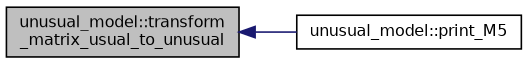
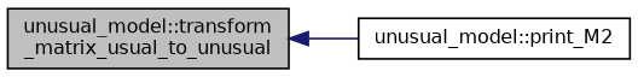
  digraph {
    rankdir=LR
    node [color=black fontname=Helvetica fontsize=10 shape=record style=filled]
    n1 [fillcolor=grey75 fontcolor=black height=0.2 label="unusual_model::transform\l_matrix_usual_to_unusual" width=0.4]
-   n2 [fillcolor=white height=0.2 label="unusual_model::print_M5" width=0.4]
+   n2 [fillcolor=white height=0.2 label="unusual_model::print_M2" width=0.4]
    n1 -> n2 [color=midnightblue dir=back fontname=Helvetica fontsize=10 labelfontname=Helvetica labelfontsize=10 style=solid]
  }
